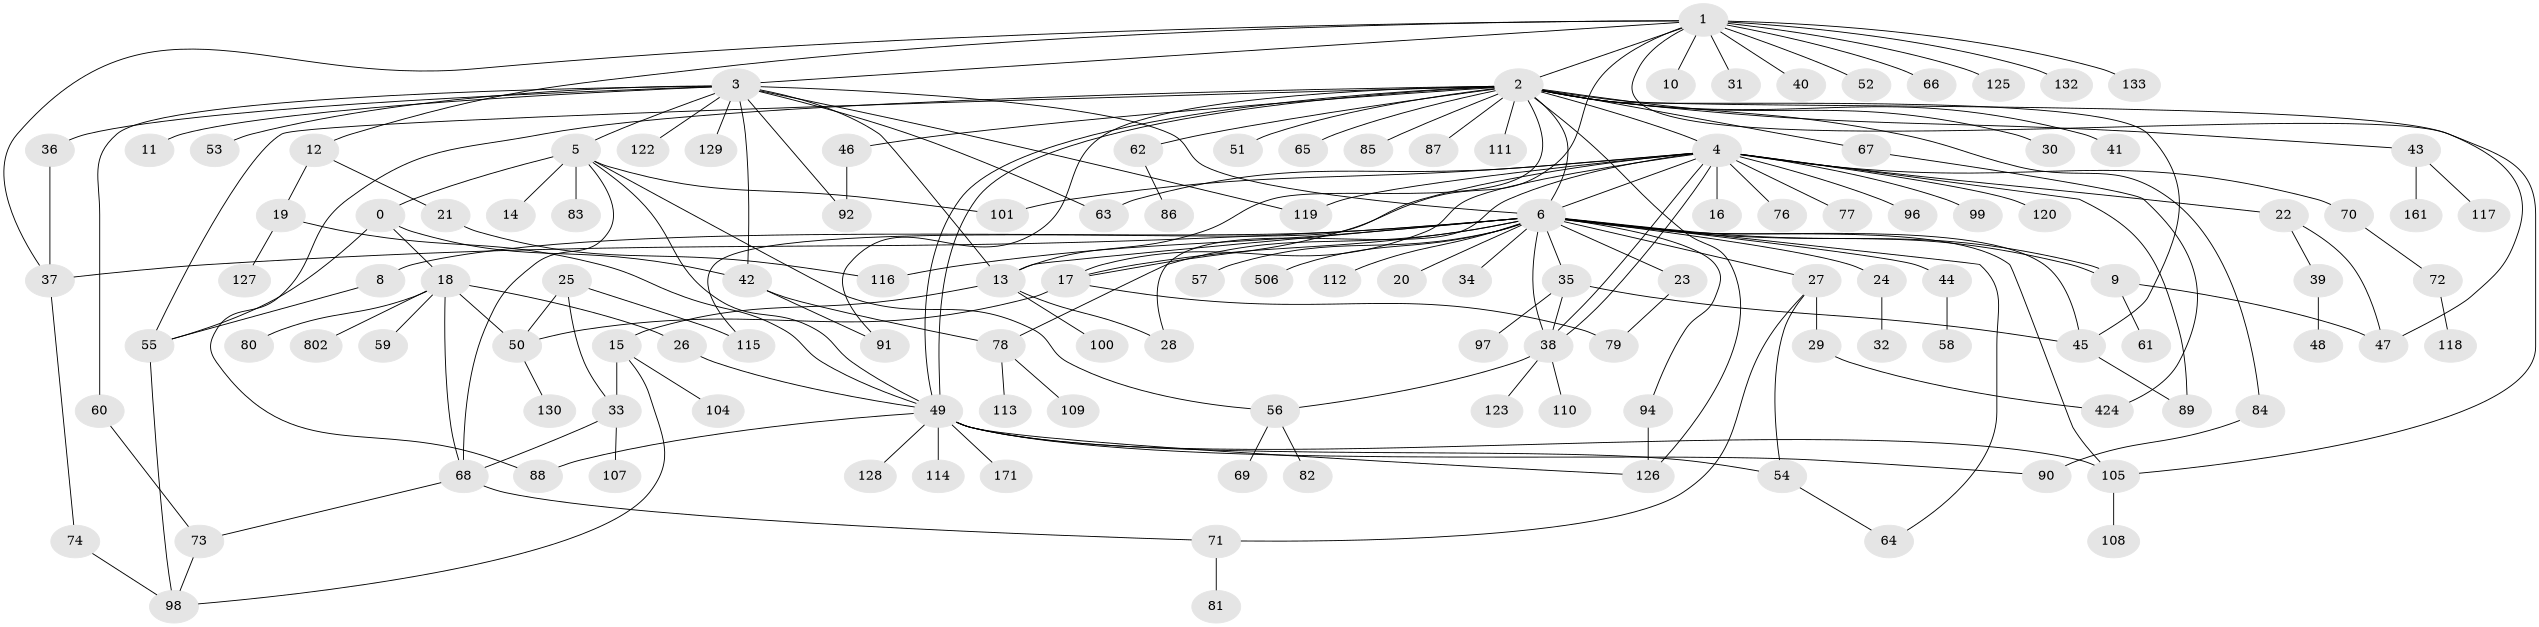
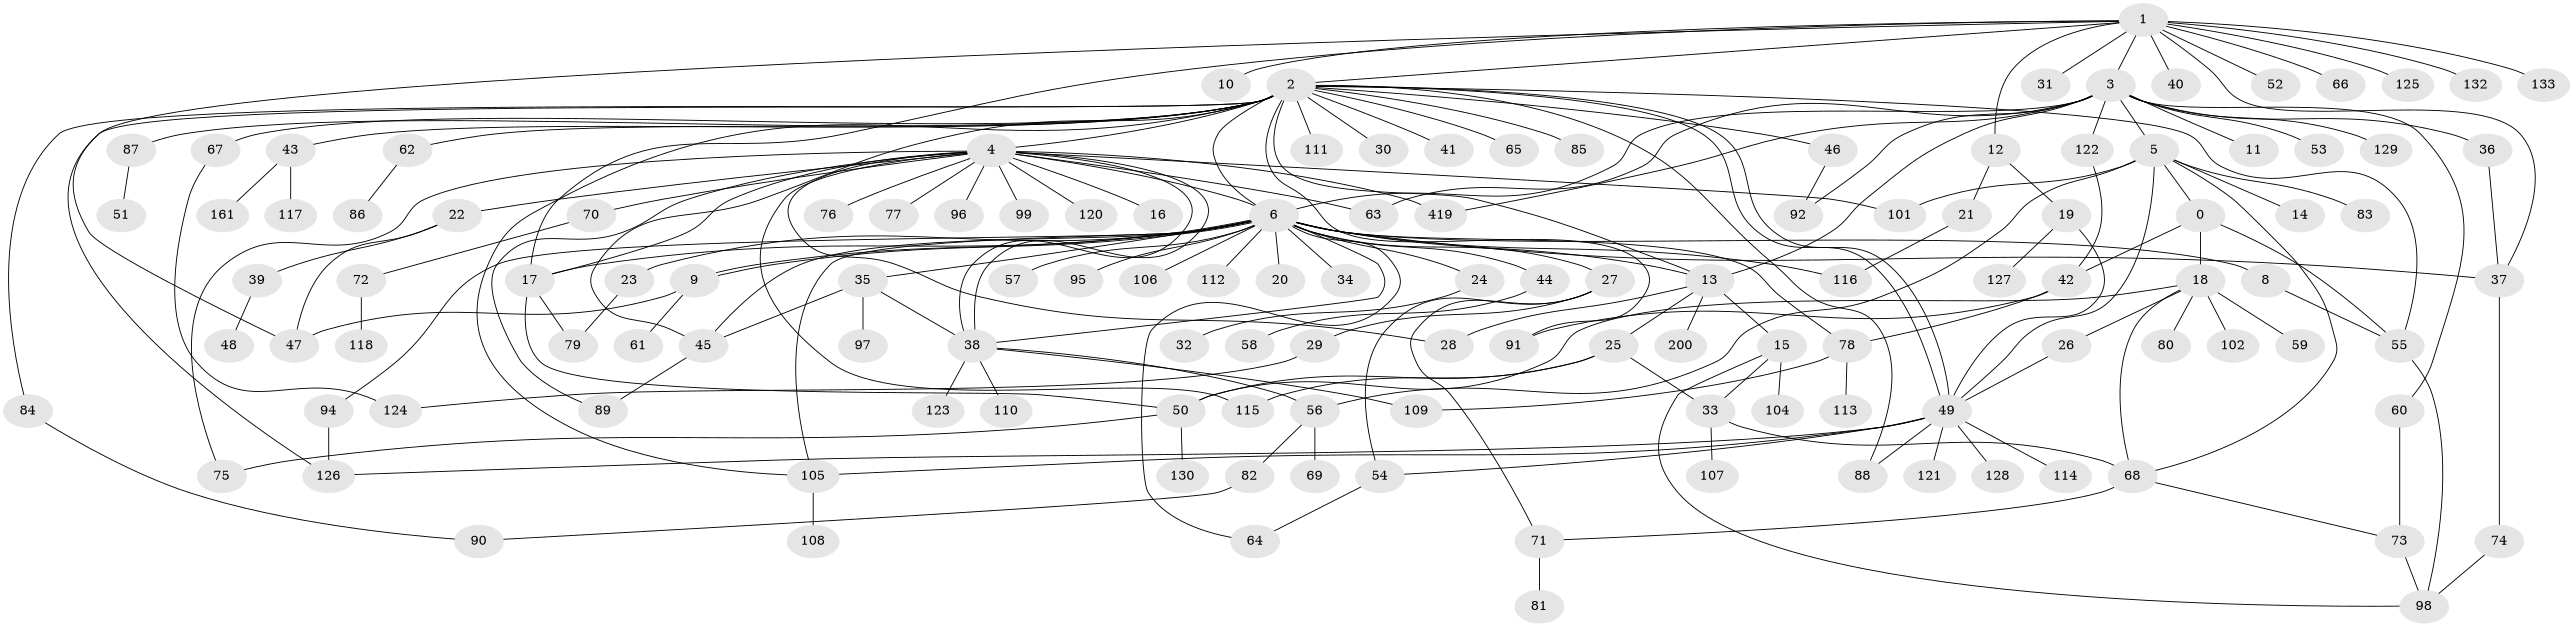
  graph {
    node [color=gray90 style=filled]
    1
    2
    3
    10
    12
    17
    31
    37
    40
    47
    52
    66
    125
    132
    133
    4
    6
    13
    30
    41
    43
    45
    46
    49
    51
    55
    62
    65
    67
    84
    85
    87
    88
    91
    105
    111
    126
    5
    11
    36
    42
    53
    60
    63
    92
-   119
+   119 [label=419]
    122
    129
    19
    21
    50
    79
    74
    16
    22
    28
    38
    70
+   75
    76
    77
    89
    96
    99
    101
    115
    120
    8
    9
    20
    23
    24
    27
    34
    35
    44
    57
    64
    78
    94
-   106 [label=506]
+   95
+   106
    112
    116
    15
    25
-   100
+   100 [label=200]
    117
    n89 [label=161]
    54
    90
    114
-   121 [label=171]
+   121
    128
    98
    86
-   124 [label=424]
+   124
    108
    n99 [label=0]
    14
    56
    68
    83
    73
    39
    109
    110
    123
    72
    18
    69
    82
    71
    61
    32
    29
    97
    58
    113
    26
    59
    80
-   102 [label=802]
+   102
    127
    33
    104
    107
    130
    48
    81
    118
    1 -- 2
    1 -- 3
    1 -- 10
    1 -- 12
    1 -- 17
    1 -- 31
    1 -- 37
    1 -- 40
    1 -- 47
    1 -- 52
    1 -- 66
    1 -- 125
    1 -- 132
    1 -- 133
    2 -- 4
    2 -- 6
    2 -- 13
    2 -- 30
    2 -- 41
    2 -- 43
    2 -- 45
    2 -- 46
    2 -- 49
    2 -- 49
-   2 -- 51
+   87 -- 51
    2 -- 55
    2 -- 62
    2 -- 65
    2 -- 67
    2 -- 84
    2 -- 85
    2 -- 87
    2 -- 88
    2 -- 91
    2 -- 105
    2 -- 111
    2 -- 126
    3 -- 6
    3 -- 13
    3 -- 5
    3 -- 11
    3 -- 36
-   3 -- 42
+   122 -- 42
    3 -- 53
    3 -- 60
    3 -- 63
    3 -- 92
    3 -- 119
    3 -- 122
    3 -- 129
    12 -- 19
    12 -- 21
    17 -- 50
    17 -- 79
    37 -- 74
    4 -- 17
    4 -- 6
    4 -- 63
    4 -- 119
    4 -- 16
    4 -- 22
    4 -- 28
    4 -- 38
    4 -- 38
    4 -- 70
+   4 -- 75
    4 -- 76
    4 -- 77
    4 -- 89
    4 -- 96
    4 -- 99
    4 -- 101
    4 -- 115
    4 -- 120
    6 -- 17
    6 -- 37
    6 -- 13
    6 -- 45
    6 -- 105
    6 -- 38
    6 -- 8
    6 -- 9
    6 -- 9
    6 -- 20
    6 -- 23
    6 -- 24
    6 -- 27
    6 -- 34
    6 -- 35
    6 -- 44
    6 -- 57
    6 -- 64
    6 -- 78
    6 -- 94
+   6 -- 95
    6 -- 106
    6 -- 112
    6 -- 116
    13 -- 28
    13 -- 15
+   13 -- 25
    13 -- 100
    43 -- 117
    43 -- n89
    45 -- 89
    46 -- 92
    49 -- 88
    49 -- 105
    49 -- 126
    49 -- 54
-   49 -- 90
+   82 -- 90
    49 -- 114
    49 -- 121
    49 -- 128
    55 -- 98
    62 -- 86
    67 -- 124
    84 -- 90
    105 -- 108
    5 -- 49
    5 -- 101
    5 -- n99
    5 -- 14
    5 -- 56
    5 -- 68
    5 -- 83
    36 -- 37
    42 -- 91
    42 -- 78
    60 -- 73
    19 -- 49
    19 -- 127
    21 -- 116
+   50 -- 75
    50 -- 130
    74 -- 98
    22 -- 47
    22 -- 39
    38 -- 56
+   38 -- 109
    38 -- 110
    38 -- 123
    70 -- 72
    8 -- 55
    9 -- 47
    9 -- 61
    23 -- 79
    24 -- 32
    27 -- 54
    27 -- 71
    27 -- 29
    35 -- 45
    35 -- 38
    35 -- 97
    44 -- 58
    78 -- 109
    78 -- 113
    94 -- 126
    15 -- 98
    15 -- 33
    15 -- 104
    25 -- 50
    25 -- 115
    25 -- 33
    54 -- 64
    n99 -- 55
    n99 -- 42
    n99 -- 18
    56 -- 69
    56 -- 82
    68 -- 73
    68 -- 71
    73 -- 98
    39 -- 48
    72 -- 118
    18 -- 50
    18 -- 68
    18 -- 26
    18 -- 59
    18 -- 80
    18 -- 102
    71 -- 81
    29 -- 124
    26 -- 49
    33 -- 68
    33 -- 107
  }
